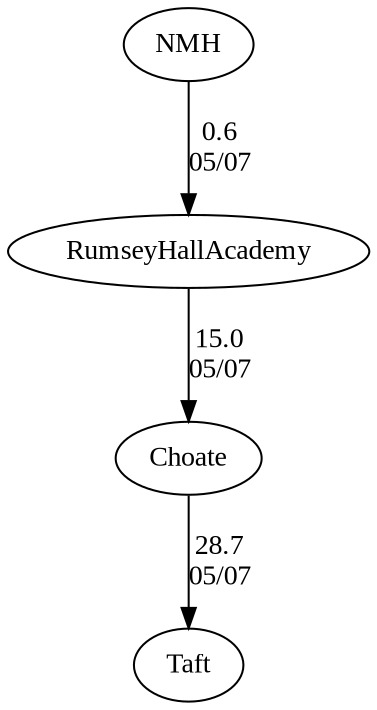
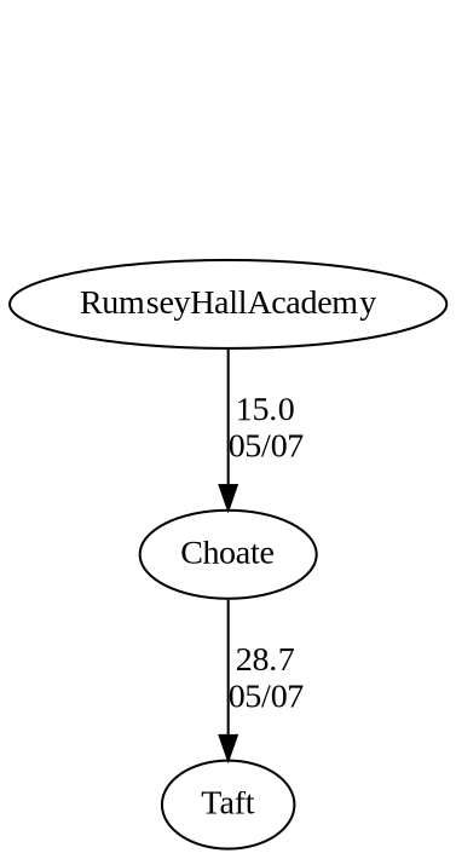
  digraph {
    fontname="Liberation Serif"
    node [fontname="Liberation Serif"]
    edge [fontname="Liberation Serif" random=random]
    Choate
    Taft
-   NMH
    RumseyHallAcademy
    Choate -> Taft [label="28.7\n05/07" weight=72]
-   NMH -> RumseyHallAcademy [label="0.6\n05/07" weight=100]
    RumseyHallAcademy -> Choate [label="15.0\n05/07" weight=85]
  }
